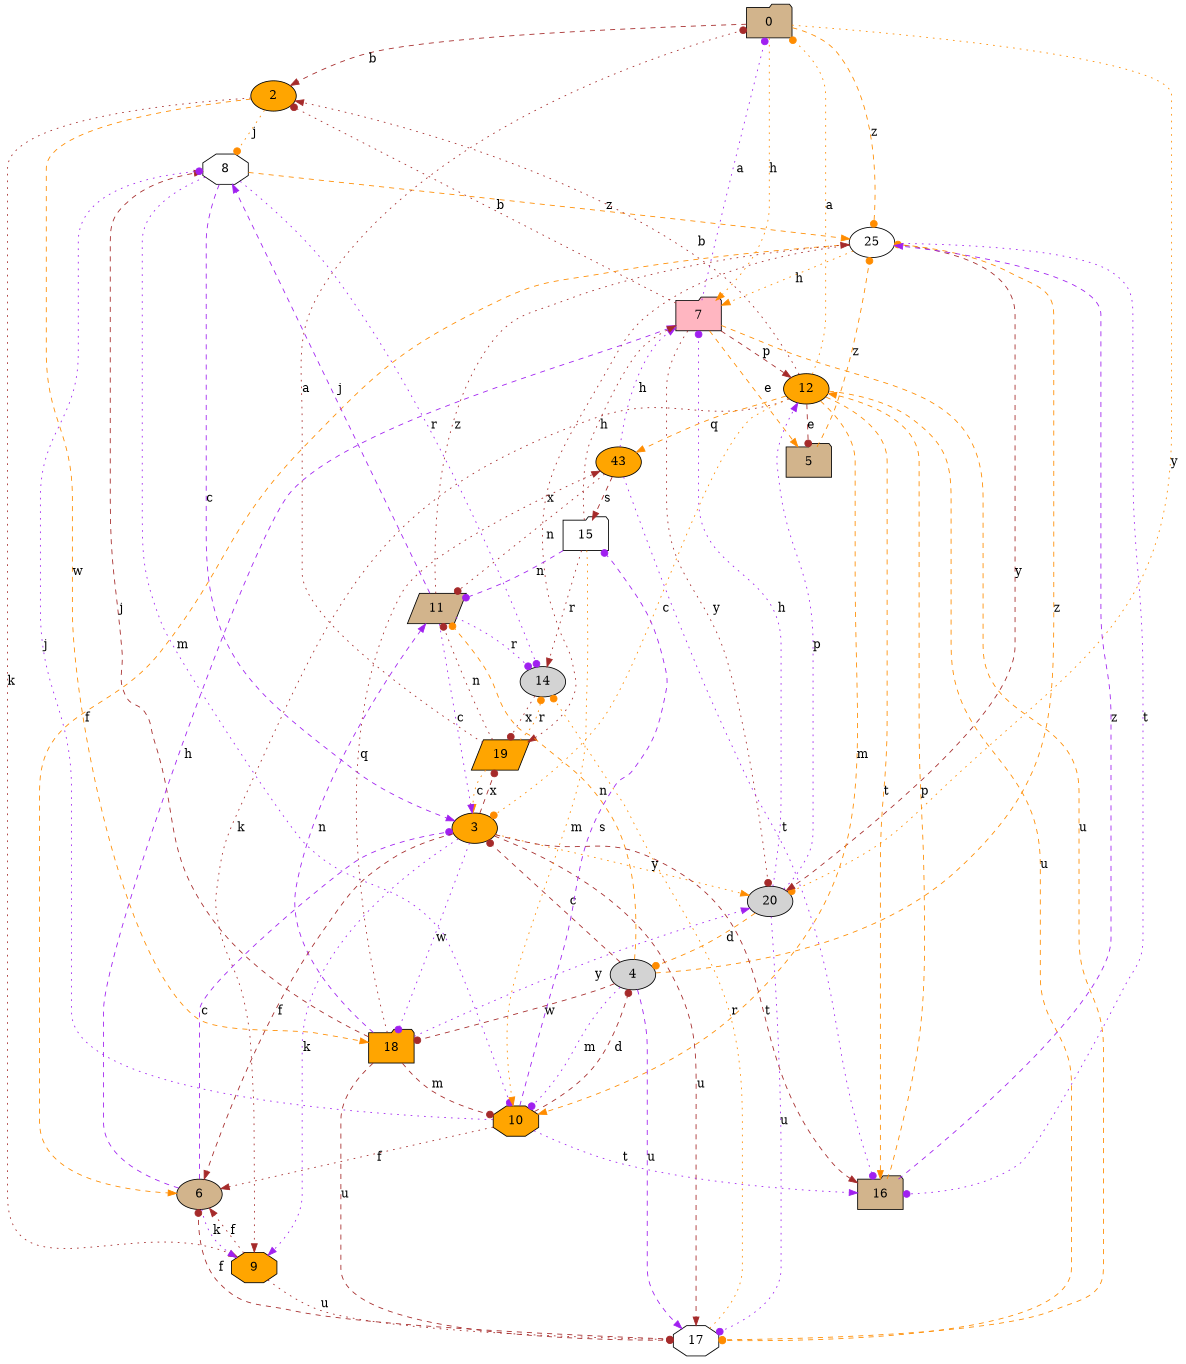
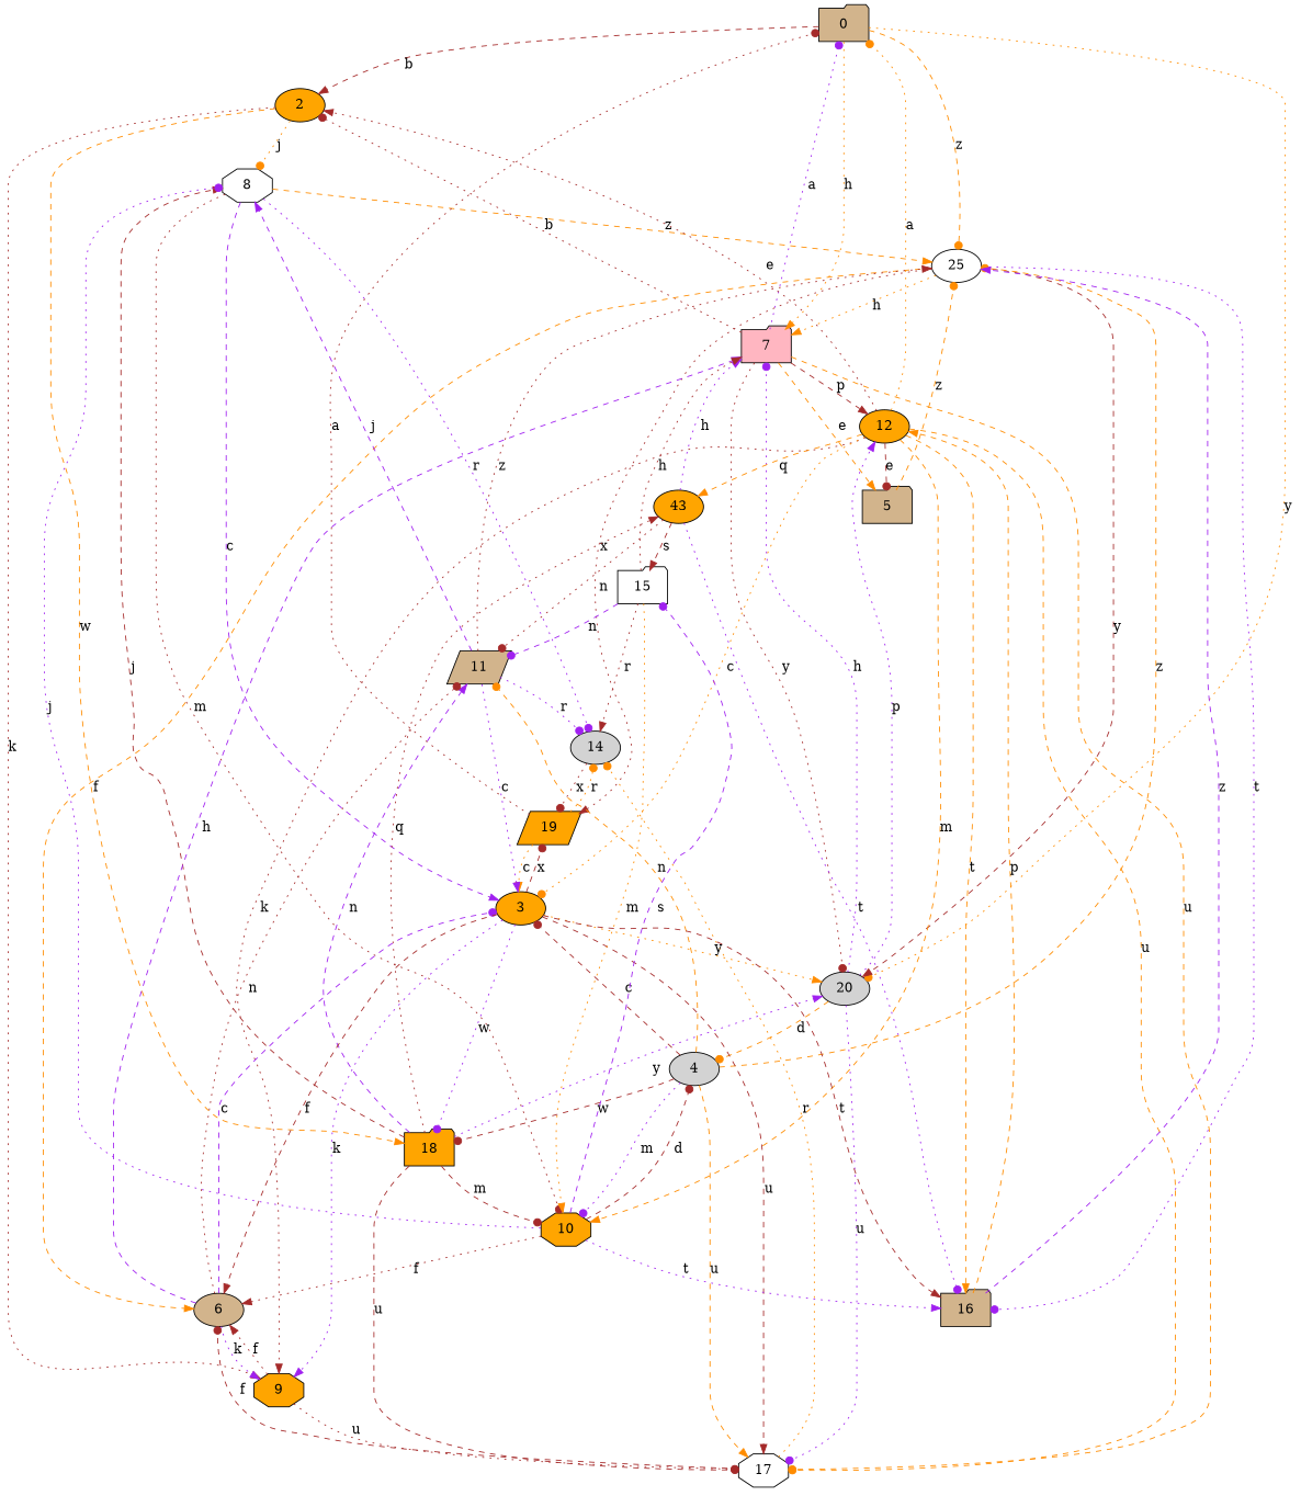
  strict digraph {
    node [fillcolor=orange shape=ellipse style=filled]
    edge [arrowhead=normal color=brown style=dotted]
    0 [fillcolor=tan shape=folder]
    2
    7 [fillcolor=lightpink shape=folder]
    20 [fillcolor=lightgrey]
    25 [fillcolor=white]
    8 [fillcolor=white shape=octagon]
    9 [shape=octagon]
    18 [shape=folder]
    17 [fillcolor=white shape=octagon]
    5 [fillcolor=tan shape=folder]
    12
    4 [fillcolor=lightgrey]
    6 [fillcolor=tan]
    16 [fillcolor=tan shape=folder]
    19 [shape=parallelogram]
    3
    10 [shape=octagon]
    14 [fillcolor=lightgrey]
    11 [fillcolor=tan shape=parallelogram]
    n20 [label=43]
    15 [fillcolor=white shape=folder]
    0 -> 2 [label=b style=dashed]
    0 -> 7 [color=darkorange label=h]
    0 -> 20 [arrowhead=dot color=darkorange label=y]
    0 -> 25 [arrowhead=dot color=darkorange label=z style=dashed]
    2 -> 8 [arrowhead=dot color=darkorange label=j]
    2 -> 9 [label=k]
    2 -> 18 [color=darkorange label=w style=dashed]
    7 -> 0 [arrowhead=dot color=purple label=a]
    7 -> 2 [arrowhead=dot label=b]
    7 -> 20 [arrowhead=dot label=y]
    7 -> 17 [arrowhead=dot color=darkorange label=u style=dashed]
    7 -> 5 [color=darkorange label=e style=dashed]
    7 -> 12 [label=p style=dashed]
    20 -> 7 [arrowhead=dot color=purple label=h]
    20 -> 17 [arrowhead=dot color=purple label=u]
    20 -> 12 [color=purple label=p]
    20 -> 4 [arrowhead=dot color=darkorange label=d style=dashed]
    25 -> 7 [color=darkorange label=h]
    25 -> 20 [label=y style=dashed]
    25 -> 6 [color=darkorange label=f style=dashed]
    25 -> 16 [arrowhead=dot color=purple label=t]
    25 -> 19 [label=x]
    8 -> 25 [color=darkorange label=z style=dashed]
    8 -> 3 [color=purple label=c style=dashed]
-   8 -> 10 [arrowhead=dot color=purple label=m]
+   8 -> 10 [arrowhead=dot label=m]
    8 -> 14 [arrowhead=dot color=purple label=r]
    9 -> 17 [arrowhead=dot label=u]
    9 -> 6 [label=f]
    18 -> 20 [color=purple label=y]
    18 -> 8 [label=j style=dashed]
    18 -> 17 [arrowhead=dot label=u style=dashed]
    18 -> 10 [arrowhead=dot label=m style=dashed]
    18 -> 11 [color=purple label=n style=dashed]
    18 -> n20 [label=q]
    17 -> 6 [arrowhead=dot label=f style=dashed]
    17 -> 14 [arrowhead=dot color=darkorange label=r]
    5 -> 25 [arrowhead=dot color=darkorange label=z style=dashed]
    12 -> 0 [arrowhead=dot color=darkorange label=a]
-   12 -> 2 [label=b]
+   12 -> 2 [label=e]
    12 -> 9 [label=k]
    12 -> 17 [arrowhead=dot color=darkorange label=u style=dashed]
    12 -> 5 [arrowhead=dot label=e style=dashed]
    12 -> 16 [color=darkorange label=t style=dashed]
    12 -> 3 [arrowhead=dot color=darkorange label=c]
    12 -> 10 [color=darkorange label=m style=dashed]
    12 -> n20 [color=darkorange label=q style=dashed]
    4 -> 25 [arrowhead=dot color=darkorange label=z style=dashed]
    4 -> 18 [arrowhead=dot label=w style=dashed]
-   4 -> 17 [color=purple label=u style=dashed]
+   4 -> 17 [color=darkorange label=u style=dashed]
    4 -> 3 [arrowhead=dot label=c style=dashed]
    4 -> 10 [arrowhead=dot color=purple label=m]
    4 -> 11 [arrowhead=dot color=darkorange label=n style=dashed]
    6 -> 7 [color=purple label=h style=dashed]
    6 -> 9 [color=purple label=k]
    6 -> 3 [arrowhead=dot color=purple label=c style=dashed]
-   19 -> 11 [arrowhead=dot label=n]
+   6 -> 11 [arrowhead=dot label=n]
    16 -> 25 [color=purple label=z style=dashed]
    16 -> 12 [color=darkorange label=p style=dashed]
    19 -> 0 [arrowhead=dot label=a]
    19 -> 3 [color=darkorange label=c]
    19 -> 14 [arrowhead=dot color=darkorange label=r]
    3 -> 20 [color=darkorange label=y]
    3 -> 9 [color=purple label=k]
    3 -> 18 [arrowhead=dot color=purple label=w]
    3 -> 17 [label=u style=dashed]
    3 -> 6 [label=f style=dashed]
    3 -> 16 [label=t style=dashed]
    3 -> 19 [arrowhead=dot label=x style=dashed]
    10 -> 8 [arrowhead=dot color=purple label=j]
    10 -> 4 [arrowhead=dot label=d style=dashed]
    10 -> 6 [label=f]
    10 -> 16 [color=purple label=t]
    10 -> 15 [arrowhead=dot color=purple label=s style=dashed]
    14 -> 19 [arrowhead=dot label=x]
    11 -> 25 [label=z]
    11 -> 8 [color=purple label=j style=dashed]
    11 -> 3 [color=purple label=c]
    11 -> 14 [arrowhead=dot color=purple label=r]
    n20 -> 7 [color=purple label=h]
    n20 -> 16 [arrowhead=dot color=purple label=t]
    n20 -> 11 [arrowhead=dot label=n]
    n20 -> 15 [label=s style=dashed]
    15 -> 7 [label=h]
    15 -> 10 [color=darkorange label=m]
    15 -> 14 [label=r]
    15 -> 11 [arrowhead=dot color=purple label=n style=dashed]
  }
